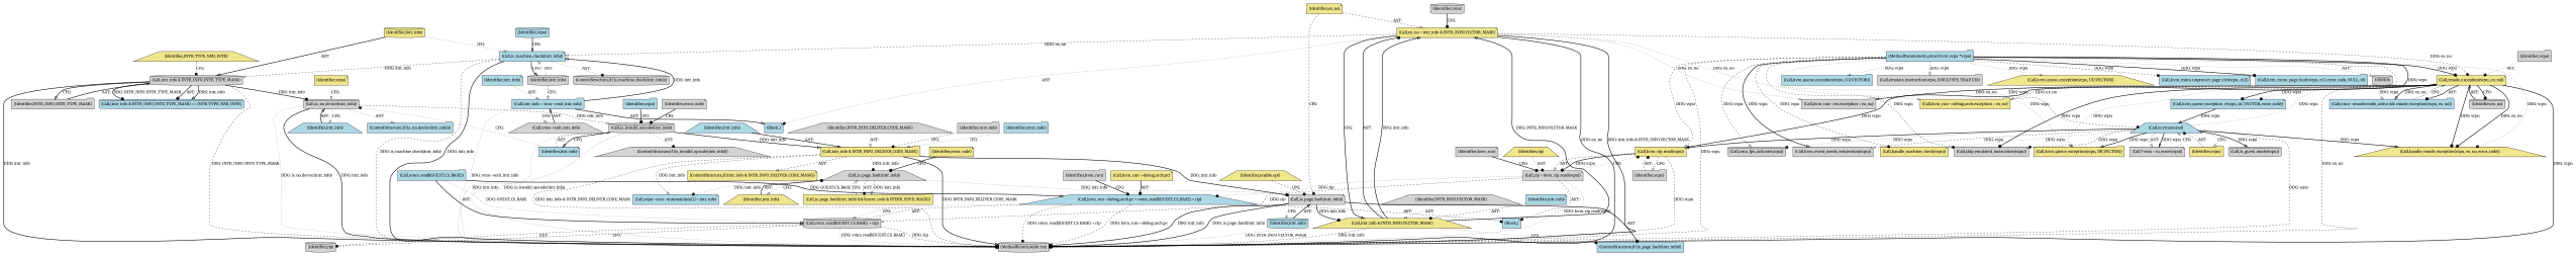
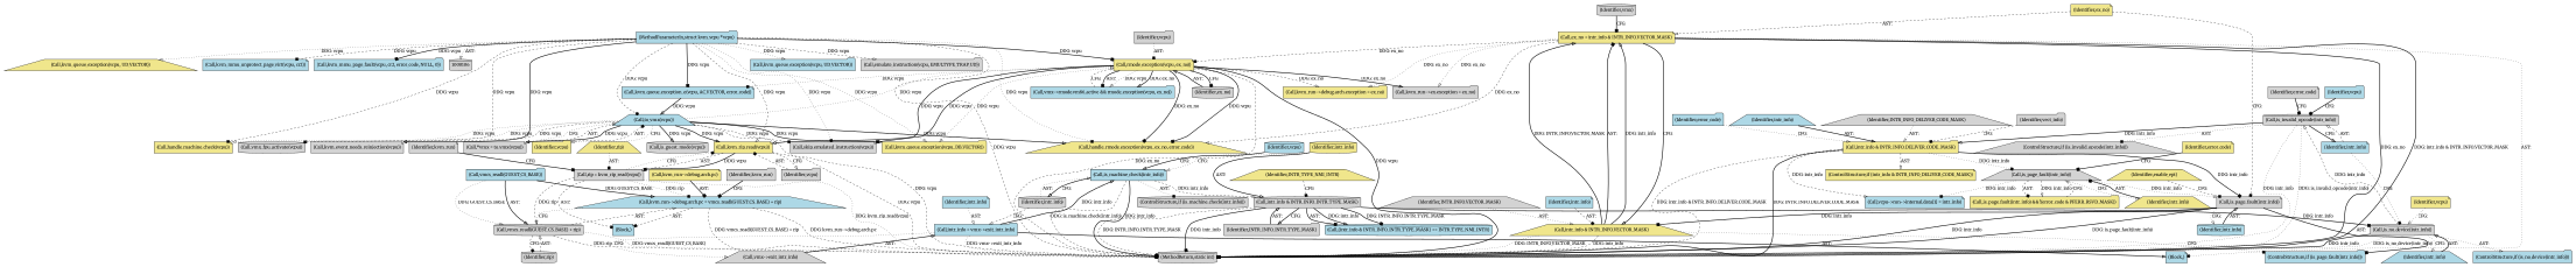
  digraph {
    fontname=Merriweather
    node [fillcolor=lightgrey fontname=Merriweather shape=note style=filled]
    edge [arrowhead=onormal fontname=Merriweather style=bold]
    n1 [fillcolor=khaki label="(Call,kvm_rip_read(vcpu))"]
    n2 [label="(Call,rip = kvm_rip_read(vcpu))"]
    n3 [label="(MethodReturn,static int)" shape=cylinder]
    n4 [label="(Identifier,vcpu)" shape=folder]
    n5 [fillcolor=lightblue label="(Call,kvm_run->debug.arch.pc = vmcs_readl(GUEST_CS_BASE) + rip)" shape=trapezium]
    n6 [label="(Call,vmcs_readl(GUEST_CS_BASE) + rip)" shape=cylinder]
    n7 [fillcolor=lightblue label="(Block,)"]
    n8 [fillcolor=khaki label="(Call,rmode_exception(vcpu, ex_no))"]
    n9 [label="(Call,kvm_run->ex.exception = ex_no)" shape=folder]
    n10 [fillcolor=lightblue label="(Call,kvm_queue_exception_e(vcpu, AC_VECTOR, error_code))"]
    n11 [label="(Call,skip_emulated_instruction(vcpu))"]
    n12 [fillcolor=khaki label="(Call,kvm_queue_exception(vcpu, DB_VECTOR))" shape=folder]
    n13 [fillcolor=khaki label="(Call,kvm_run->debug.arch.exception = ex_no)" shape=folder]
    n14 [fillcolor=lightblue label="(Call,vmx->rmode.vm86_active && rmode_exception(vcpu, ex_no))" shape=folder]
    n15 [fillcolor=khaki label="(Call,handle_rmode_exception(vcpu, ex_no, error_code))" shape=trapezium]
    n16 [label="(Identifier,ex_no)" shape=cylinder]
    n17 [fillcolor=lightblue label="(Call,to_vmx(vcpu))" shape=trapezium]
    n18 [fillcolor=khaki label="(Call,handle_machine_check(vcpu))"]
-   n19 [label="(Call,*vmx = to_error(vcpu))"]
+   n19 [label="(Call,*vmx = to_vmx(vcpu))"]
    n20 [fillcolor=khaki label="(Identifier,vcpu)" shape=folder]
    n21 [label="(Call,is_guest_mode(vcpu))" shape=cylinder]
    n22 [label="(Call,vmx_fpu_activate(vcpu))" shape=cylinder]
    n23 [label="(Call,kvm_event_needs_reinjection(vcpu))"]
    n24 [fillcolor=lightblue label="(MethodParameterIn,struct kvm_vcpu *vcpu)" shape=folder]
    n25 [fillcolor=lightblue label="(Call,kvm_queue_exception(vcpu, UD_VECTOR))" shape=folder]
    n26 [label="(Call,emulate_instruction(vcpu, EMULTYPE_TRAP_UD))" shape=folder]
    n27 [fillcolor=khaki label="(Call,kvm_queue_exception(vcpu, UD_VECTOR))" shape=trapezium]
    n28 [fillcolor=lightblue label="(Call,kvm_mmu_unprotect_page_virt(vcpu, cr2))"]
    n29 [fillcolor=lightblue label="(Call,kvm_mmu_page_fault(vcpu, cr2, error_code, NULL, 0))" shape=folder]
    1000106 [shape=cylinder]
    n31 [fillcolor=khaki label="(Call,ex_no = intr_info & INTR_INFO_VECTOR_MASK)"]
    n32 [fillcolor=khaki label="(Call,intr_info & INTR_INFO_VECTOR_MASK)" shape=trapezium]
    n33 [fillcolor=lightblue label="(Block,)"]
    n34 [fillcolor=lightblue label="(ControlStructure,if (is_page_fault(intr_info)))" shape=folder]
    n35 [label="(Identifier,INTR_INFO_VECTOR_MASK)" shape=trapezium]
    n36 [label="(Call,is_page_fault(intr_info))"]
    n37 [fillcolor=lightblue label="(Identifier,intr_info)" shape=cylinder]
    n38 [label="(Call,is_page_fault(intr_info))" shape=trapezium]
    n39 [fillcolor=khaki label="(Identifier,intr_info)" shape=trapezium]
    n40 [fillcolor=khaki label="(Call,is_page_fault(intr_info) && !(error_code & PFERR_RSVD_MASK))" shape=folder]
    n41 [fillcolor=lightblue label="(Call,vcpu->run->internal.data[1] = intr_info)"]
    n42 [fillcolor=khaki label="(Call,intr_info & INTR_INFO_DELIVER_CODE_MASK)" shape=folder]
    n43 [fillcolor=khaki label="(ControlStructure,if (intr_info & INTR_INFO_DELIVER_CODE_MASK))"]
    n44 [label="(Identifier,INTR_INFO_DELIVER_CODE_MASK)" shape=trapezium]
    n45 [label="(Call,is_invalid_opcode(intr_info))" shape=cylinder]
    n46 [fillcolor=lightblue label="(Identifier,intr_info)"]
    n47 [label="(ControlStructure,if (is_invalid_opcode(intr_info)))" shape=trapezium]
    n48 [label="(Call,is_no_device(intr_info))" shape=cylinder]
    n49 [fillcolor=lightblue label="(Identifier,intr_info)" shape=trapezium]
    n50 [fillcolor=lightblue label="(ControlStructure,if (is_no_device(intr_info)))" shape=folder]
    n51 [label="(Call,intr_info & INTR_INFO_INTR_TYPE_MASK)" shape=cylinder]
    n52 [label="(Identifier,INTR_INFO_INTR_TYPE_MASK)" shape=folder]
    n53 [fillcolor=lightblue label="(Call,(intr_info & INTR_INFO_INTR_TYPE_MASK) == INTR_TYPE_NMI_INTR)" shape=cylinder]
    n54 [fillcolor=lightblue label="(Call,is_machine_check(intr_info))"]
    n55 [label="(ControlStructure,if (is_machine_check(intr_info)))" shape=cylinder]
    n56 [label="(Identifier,intr_info)" shape=cylinder]
    n57 [fillcolor=lightblue label="(Call,intr_info = vmx->exit_intr_info)" shape=folder]
    n58 [label="(Call,vmx->exit_intr_info)" shape=trapezium]
    n59 [label="(Identifier,rip)" shape=cylinder]
    n60 [label="(Identifier,vect_info)" shape=folder]
    n61 [fillcolor=lightblue label="(Identifier,error_code)" shape=folder]
    n62 [label="(Identifier,kvm_run)"]
    n63 [fillcolor=khaki label="(Identifier,INTR_TYPE_NMI_INTR)" shape=trapezium]
    n64 [fillcolor=lightblue label="(Identifier,intr_info)"]
    n65 [fillcolor=khaki label="(Identifier,rip)" shape=trapezium]
    n66 [label="(Identifier,vmx)" shape=cylinder]
    n67 [label="(Identifier,vcpu)" shape=folder]
    n68 [fillcolor=lightblue label="(Identifier,vcpu)" shape=folder]
    n69 [fillcolor=khaki label="(Identifier,enable_ept)" shape=trapezium]
    n70 [fillcolor=lightblue label="(Identifier,intr_info)" shape=trapezium]
    n71 [fillcolor=khaki label="(Call,kvm_run->debug.arch.pc)"]
    n72 [fillcolor=khaki label="(Identifier,error_code)"]
    n73 [fillcolor=khaki label="(Identifier,ex_no)"]
    n74 [fillcolor=lightblue label="(Call,vmcs_readl(GUEST_CS_BASE))" shape=folder]
    n75 [fillcolor=lightblue label="(Identifier,vcpu)" shape=cylinder]
    n76 [label="(Identifier,kvm_run)" shape=folder]
    n77 [fillcolor=khaki label="(Identifier,intr_info)" shape=cylinder]
    n78 [fillcolor=khaki label="(Identifier,vcpu)"]
    n79 [fillcolor=lightblue label="(Identifier,intr_info)"]
    n80 [label="(Identifier,error_code)"]
    n1 -> n2 [label="AST: " style=dashed]
    n1 -> n2 [arrowhead=box label="DDG: vcpu"]
    n1 -> n3 [arrowhead=box label="DDG: vcpu" style=dashed]
    n1 -> n4 [label="CFG: " style=dashed]
    n2 -> n1 [arrowhead=box label="CFG: " style=dotted]
    n2 -> n3 [arrowhead=box label="DDG: kvm_rip_read(vcpu)" style=dotted]
    n2 -> n5 [arrowhead=box label="DDG: rip" style=dotted]
    n2 -> n6 [label="DDG: rip" style=dashed]
    n2 -> n7 [arrowhead=box label="AST: " style=dashed]
    n4 -> n1 [arrowhead=box label="AST: " style=dashed]
    n5 -> n3 [arrowhead=box label="DDG: vmcs_readl(GUEST_CS_BASE) + rip" style=dashed]
    n5 -> n3 [label="DDG: kvm_run->debug.arch.pc" style=dashed]
    n5 -> n6 [label="CFG: " style=dotted]
    n5 -> n7 [arrowhead=box label="AST: " style=dashed]
    n6 -> n3 [label="DDG: rip" style=dashed]
    n6 -> n3 [arrowhead=box label="DDG: vmcs_readl(GUEST_CS_BASE)" style=dotted]
    n6 -> n5 [label="AST: " style=dashed]
    n6 -> n59 [arrowhead=box label="CFG: " style=dashed]
    n8 -> n1 [label="DDG: vcpu"]
    n8 -> n3 [label="DDG: ex_no" style=dashed]
    n8 -> n3 [arrowhead=box label="DDG: vcpu"]
    n8 -> n9 [label="DDG: ex_no"]
    n8 -> n10 [arrowhead=box label="DDG: vcpu" style=dotted]
    n8 -> n11 [arrowhead=box label="DDG: vcpu"]
    n8 -> n12 [label="DDG: vcpu" style=dotted]
    n8 -> n13 [label="DDG: ex_no" style=dashed]
    n8 -> n14 [arrowhead=box label="AST: "]
    n8 -> n14 [label="DDG: vcpu" style=dotted]
    n8 -> n14 [label="DDG: ex_no"]
    n8 -> n15 [arrowhead=box label="DDG: vcpu"]
    n8 -> n15 [arrowhead=box label="DDG: ex_no"]
    n8 -> n16 [arrowhead=box label="CFG: "]
    n10 -> n17 [label="DDG: vcpu"]
    n14 -> n8 [label="CFG: " style=dashed]
    n16 -> n8 [label="AST: "]
    n17 -> n1 [label="DDG: vcpu"]
    n17 -> n3 [label="DDG: vcpu" style=dashed]
    n17 -> n8 [label="DDG: vcpu" style=dotted]
    n17 -> n11 [arrowhead=box label="DDG: vcpu" style=dashed]
    n17 -> n12 [label="DDG: vcpu"]
    n17 -> n15 [label="DDG: vcpu"]
    n17 -> n18 [label="DDG: vcpu" style=dotted]
    n17 -> n19 [label="AST: " style=dashed]
    n17 -> n19 [label="DDG: vcpu"]
    n17 -> n20 [label="CFG: " style=dotted]
    n17 -> n21 [label="DDG: vcpu"]
    n17 -> n22 [arrowhead=box label="DDG: vcpu" style=dotted]
    n17 -> n23 [label="DDG: vcpu" style=dashed]
    n19 -> n17 [label="CFG: " style=dotted]
    n20 -> n17 [arrowhead=box label="AST: " style=dashed]
    n24 -> n1 [label="DDG: vcpu" style=dashed]
    n24 -> n3 [label="DDG: vcpu" style=dashed]
    n24 -> n8 [arrowhead=box label="DDG: vcpu"]
    n24 -> n10 [arrowhead=box label="DDG: vcpu"]
-   n24 -> n11 [arrowhead=box label="DDG: vcpu" style=dashed]
+   n24 -> n11 [arrowhead=box label="DDG: vcpu" style=dotted]
    n24 -> n12 [label="DDG: vcpu" style=dotted]
    n24 -> n15 [arrowhead=box label="DDG: vcpu" style=dotted]
    n24 -> n17 [arrowhead=box label="DDG: vcpu" style=dashed]
    n24 -> n18 [arrowhead=box label="DDG: vcpu" style=dashed]
    n24 -> n22 [label="DDG: vcpu" style=dashed]
    n24 -> n23 [label="DDG: vcpu"]
    n24 -> n25 [label="DDG: vcpu" style=dotted]
    n24 -> n26 [label="DDG: vcpu" style=dashed]
    n24 -> n27 [label="DDG: vcpu" style=dotted]
    n24 -> n28 [arrowhead=box label="DDG: vcpu" style=dashed]
    n24 -> n29 [arrowhead=box label="DDG: vcpu"]
    n24 -> 1000106 [label="AST: " style=dotted]
    n31 -> n3 [arrowhead=box label="DDG: ex_no"]
    n31 -> n3 [arrowhead=box label="DDG: intr_info & INTR_INFO_VECTOR_MASK"]
    n31 -> n8 [arrowhead=box label="DDG: ex_no" style=dashed]
    n31 -> n9 [label="DDG: ex_no" style=dotted]
    n31 -> n13 [label="DDG: ex_no" style=dotted]
-   n31 -> n54 [label="DDG: ex_no" style=dashed]
+   n31 -> n15 [label="DDG: ex_no" style=dashed]
    n31 -> n32 [label="CFG: "]
    n31 -> n33 [arrowhead=box label="AST: " style=dotted]
    n32 -> n3 [label="DDG: intr_info" style=dashed]
    n32 -> n3 [label="DDG: INTR_INFO_VECTOR_MASK" style=dotted]
    n32 -> n31 [arrowhead=box label="AST: "]
    n32 -> n31 [label="DDG: intr_info"]
    n32 -> n31 [label="DDG: INTR_INFO_VECTOR_MASK"]
    n32 -> n34 [arrowhead=box label="CFG: " style=dotted]
    n35 -> n32 [label="AST: " style=dotted]
    n36 -> n3 [arrowhead=box label="DDG: intr_info"]
    n36 -> n3 [arrowhead=box label="DDG: is_page_fault(intr_info)"]
    n36 -> n32 [arrowhead=box label="DDG: intr_info"]
    n36 -> n34 [arrowhead=box label="AST: "]
    n36 -> n37 [label="CFG: " style=dotted]
    n37 -> n36 [label="AST: "]
    n38 -> n36 [label="DDG: intr_info" style=dotted]
    n38 -> n39 [label="CFG: " style=dotted]
    n38 -> n40 [arrowhead=box label="AST: " style=dashed]
    n38 -> n40 [label="DDG: intr_info" style=dashed]
    n38 -> n41 [arrowhead=box label="DDG: intr_info" style=dotted]
    n39 -> n38 [arrowhead=box label="AST: "]
    n40 -> n38 [label="CFG: " style=dashed]
    n42 -> n3 [arrowhead=box label="DDG: intr_info & INTR_INFO_DELIVER_CODE_MASK" style=dashed]
    n42 -> n3 [label="DDG: INTR_INFO_DELIVER_CODE_MASK"]
    n42 -> n36 [arrowhead=box label="DDG: intr_info"]
    n42 -> n38 [arrowhead=box label="DDG: intr_info" style=dotted]
    n42 -> n41 [label="DDG: intr_info" style=dashed]
    n42 -> n43 [label="AST: " style=dashed]
    n44 -> n42 [label="AST: " style=dotted]
    n45 -> n3 [arrowhead=box label="DDG: intr_info" style=dotted]
    n45 -> n3 [label="DDG: is_invalid_opcode(intr_info)" style=dotted]
    n45 -> n42 [label="DDG: intr_info"]
    n45 -> n46 [label="CFG: "]
    n45 -> n47 [arrowhead=box label="AST: " style=dotted]
    n46 -> n45 [label="AST: " style=dashed]
    n46 -> n48 [arrowhead=box label="CFG: " style=dotted]
    n48 -> n3 [label="DDG: is_no_device(intr_info)" style=dotted]
    n48 -> n3 [label="DDG: intr_info"]
    n48 -> n45 [label="DDG: intr_info" style=dashed]
    n48 -> n49 [label="CFG: " style=dotted]
    n48 -> n50 [label="AST: " style=dotted]
    n49 -> n48 [label="AST: "]
    n51 -> n3 [arrowhead=box label="DDG: INTR_INFO_INTR_TYPE_MASK" style=dashed]
    n51 -> n3 [arrowhead=box label="DDG: intr_info"]
    n51 -> n48 [arrowhead=box label="DDG: intr_info"]
    n51 -> n52 [label="CFG: "]
    n51 -> n53 [arrowhead=box label="AST: "]
    n51 -> n53 [label="DDG: intr_info"]
    n51 -> n53 [arrowhead=box label="DDG: INTR_INFO_INTR_TYPE_MASK"]
    n52 -> n51 [label="AST: "]
    n54 -> n3 [arrowhead=box label="DDG: is_machine_check(intr_info)" style=dashed]
    n54 -> n3 [arrowhead=box label="DDG: intr_info"]
    n54 -> n51 [label="DDG: intr_info" style=dashed]
    n54 -> n55 [arrowhead=box label="AST: " style=dotted]
    n54 -> n56 [label="CFG: "]
    n56 -> n54 [label="AST: " style=dotted]
    n56 -> n57 [label="CFG: " style=dashed]
    n57 -> n3 [arrowhead=box label="DDG: vmx->exit_intr_info" style=dotted]
    n57 -> n33 [label="AST: "]
    n57 -> n54 [label="DDG: intr_info"]
    n57 -> n58 [label="CFG: " style=dotted]
    n58 -> n57 [label="AST: "]
    n59 -> n6 [label="AST: " style=dashed]
    n60 -> n42 [arrowhead=box label="CFG: " style=dashed]
    n61 -> n42 [label="CFG: " style=dotted]
    n62 -> n2 [arrowhead=box label="CFG: "]
    n63 -> n51 [arrowhead=box label="CFG: " style=dashed]
    n64 -> n32 [arrowhead=box label="AST: " style=dashed]
    n65 -> n2 [arrowhead=box label="AST: " style=dotted]
    n66 -> n31 [arrowhead=box label="CFG: "]
    n67 -> n8 [arrowhead=box label="AST: " style=dotted]
    n68 -> n45 [arrowhead=box label="CFG: "]
    n69 -> n36 [arrowhead=box label="CFG: " style=dashed]
    n70 -> n42 [label="AST: "]
    n71 -> n5 [arrowhead=box label="AST: "]
    n72 -> n38 [arrowhead=box label="CFG: "]
    n73 -> n31 [label="AST: " style=dashed]
    n73 -> n36 [arrowhead=box label="CFG: " style=dashed]
    n74 -> n5 [label="DDG: GUEST_CS_BASE"]
    n74 -> n6 [label="AST: "]
    n74 -> n6 [label="DDG: GUEST_CS_BASE" style=dotted]
    n75 -> n54 [label="CFG: "]
    n76 -> n5 [arrowhead=box label="CFG: "]
    n77 -> n51 [label="AST: "]
    n77 -> n54 [label="CFG: " style=dotted]
    n78 -> n48 [label="CFG: " style=dotted]
    n79 -> n57 [label="AST: " style=dotted]
    n80 -> n45 [arrowhead=box label="CFG: "]
  }
